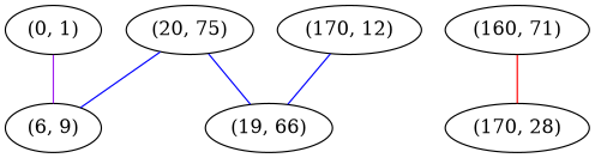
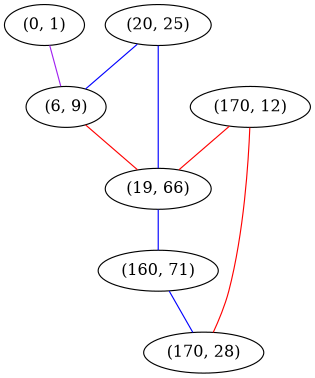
  graph {
    edge [color=blue weight=3]
    n1 [label="(0, 1)"]
    n2 [label="(6, 9)"]
    "(19, 66)"
-   "(20, 25)" [label="(20, 75)"]
+   "(20, 25)"
    n5 [label="(160, 71)"]
    "(170, 12)"
    "(170, 28)"
    n1 -- n2 [color=purple weight=4]
+   n2 -- "(19, 66)" [color=red weight=1]
+   "(19, 66)" -- n5
    "(20, 25)" -- n2
    "(20, 25)" -- "(19, 66)"
-   n5 -- "(170, 28)" [color=red weight=1]
-   "(170, 12)" -- "(19, 66)"
+   n5 -- "(170, 28)" [weight=1]
+   "(170, 12)" -- "(19, 66)" [color=red]
+   "(170, 12)" -- "(170, 28)" [color=red weight=1]
  }
